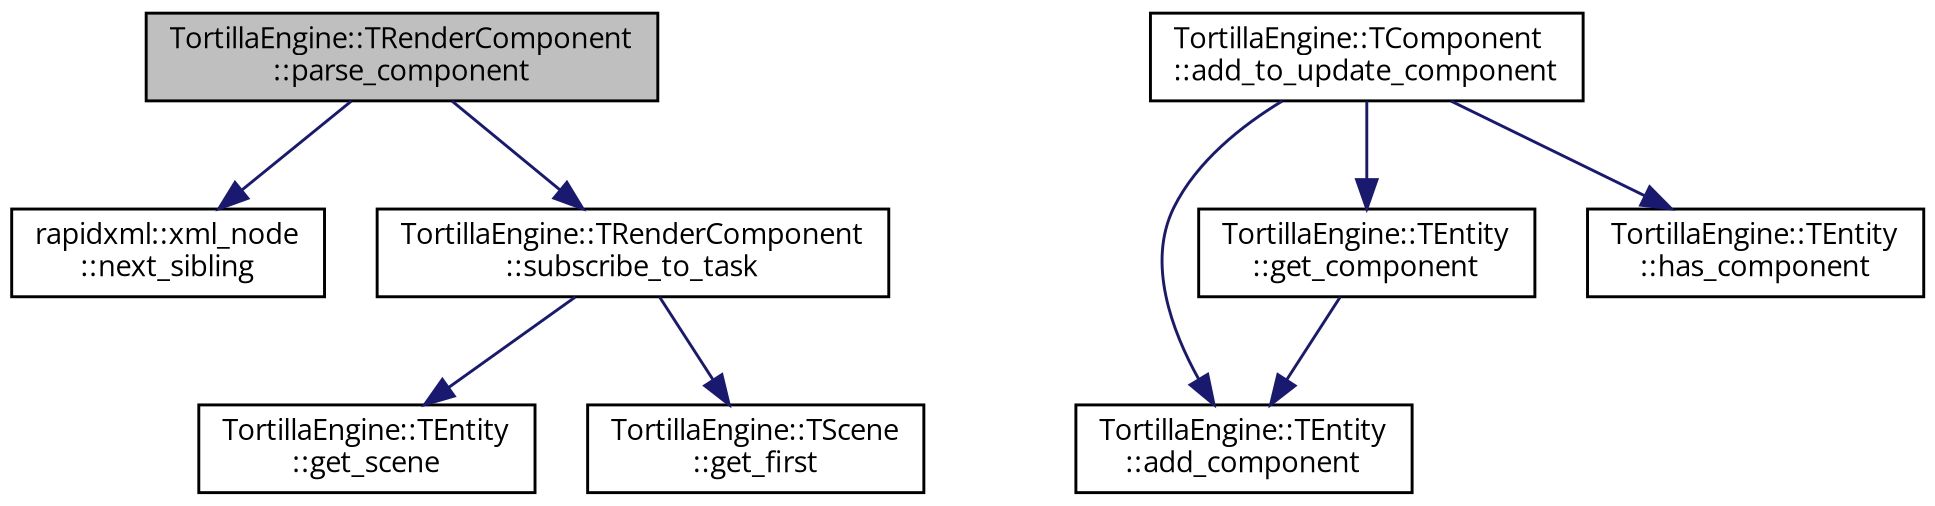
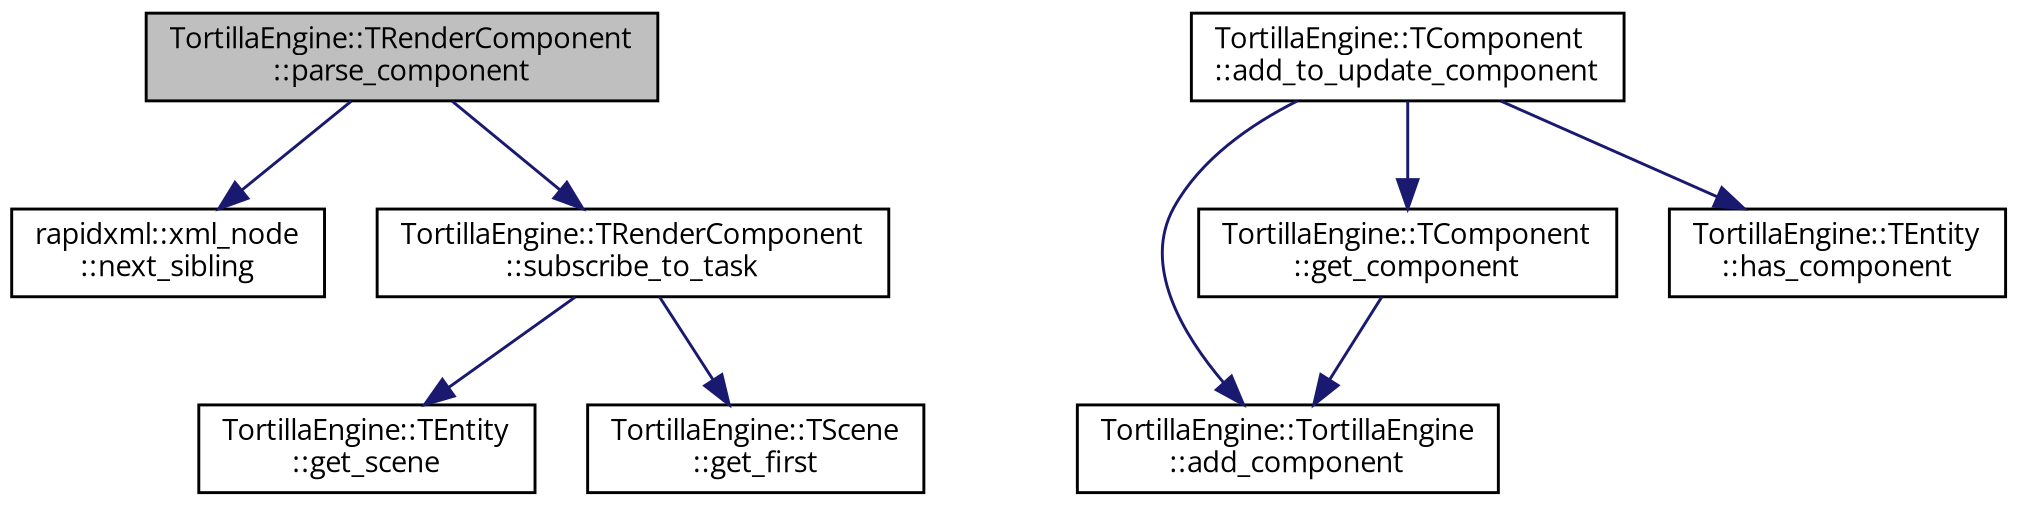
  digraph {
    fontname="Open Sans"
    rankdir=TB
    node [color=black fillcolor=white fontname="Open Sans" fontsize=10 shape=record style=filled]
    edge [color=midnightblue fontname="Open Sans" fontsize=10 labelfontname=Helvetica labelfontsize=10 style=solid]
    n1 [fillcolor=grey75 fontcolor=black height=0.2 label="TortillaEngine::TRenderComponent\l::parse_component" width=0.4]
    n2 [height=0.2 label="rapidxml::xml_node\l::next_sibling" width=0.4]
    n3 [height=0.2 label="TortillaEngine::TRenderComponent\l::subscribe_to_task" width=0.4]
    n4 [height=0.2 label="TortillaEngine::TComponent\l::add_to_update_component" width=0.4]
-   n5 [height=0.2 label="TortillaEngine::TEntity\l::add_component" width=0.4]
-   n6 [height=0.2 label="TortillaEngine::TEntity\l::get_component" width=0.4]
+   n5 [height=0.2 label="TortillaEngine::TortillaEngine\l::add_component" width=0.4]
+   n6 [height=0.2 label="TortillaEngine::TComponent\l::get_component" width=0.4]
    n7 [height=0.2 label="TortillaEngine::TEntity\l::has_component" width=0.4]
    n8 [height=0.2 label="TortillaEngine::TEntity\l::get_scene" width=0.4]
    n9 [height=0.2 label="TortillaEngine::TScene\l::get_first" width=0.4]
    n1 -> n2
    n1 -> n3
    n3 -> n8
    n3 -> n9
    n4 -> n5
    n4 -> n6
    n4 -> n7
    n6 -> n5
  }
